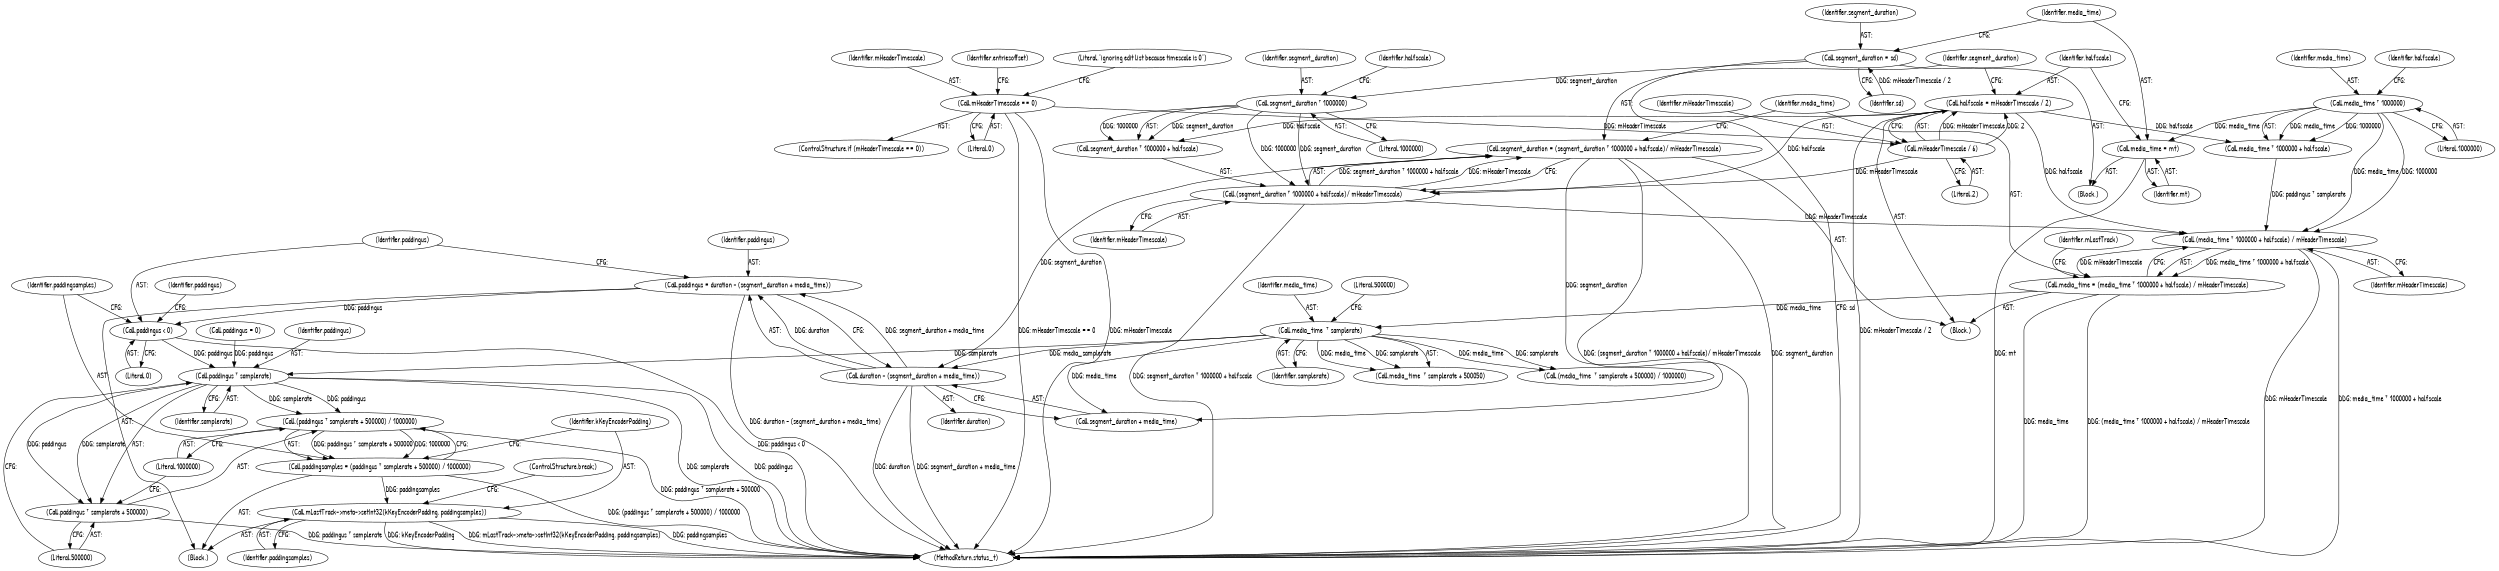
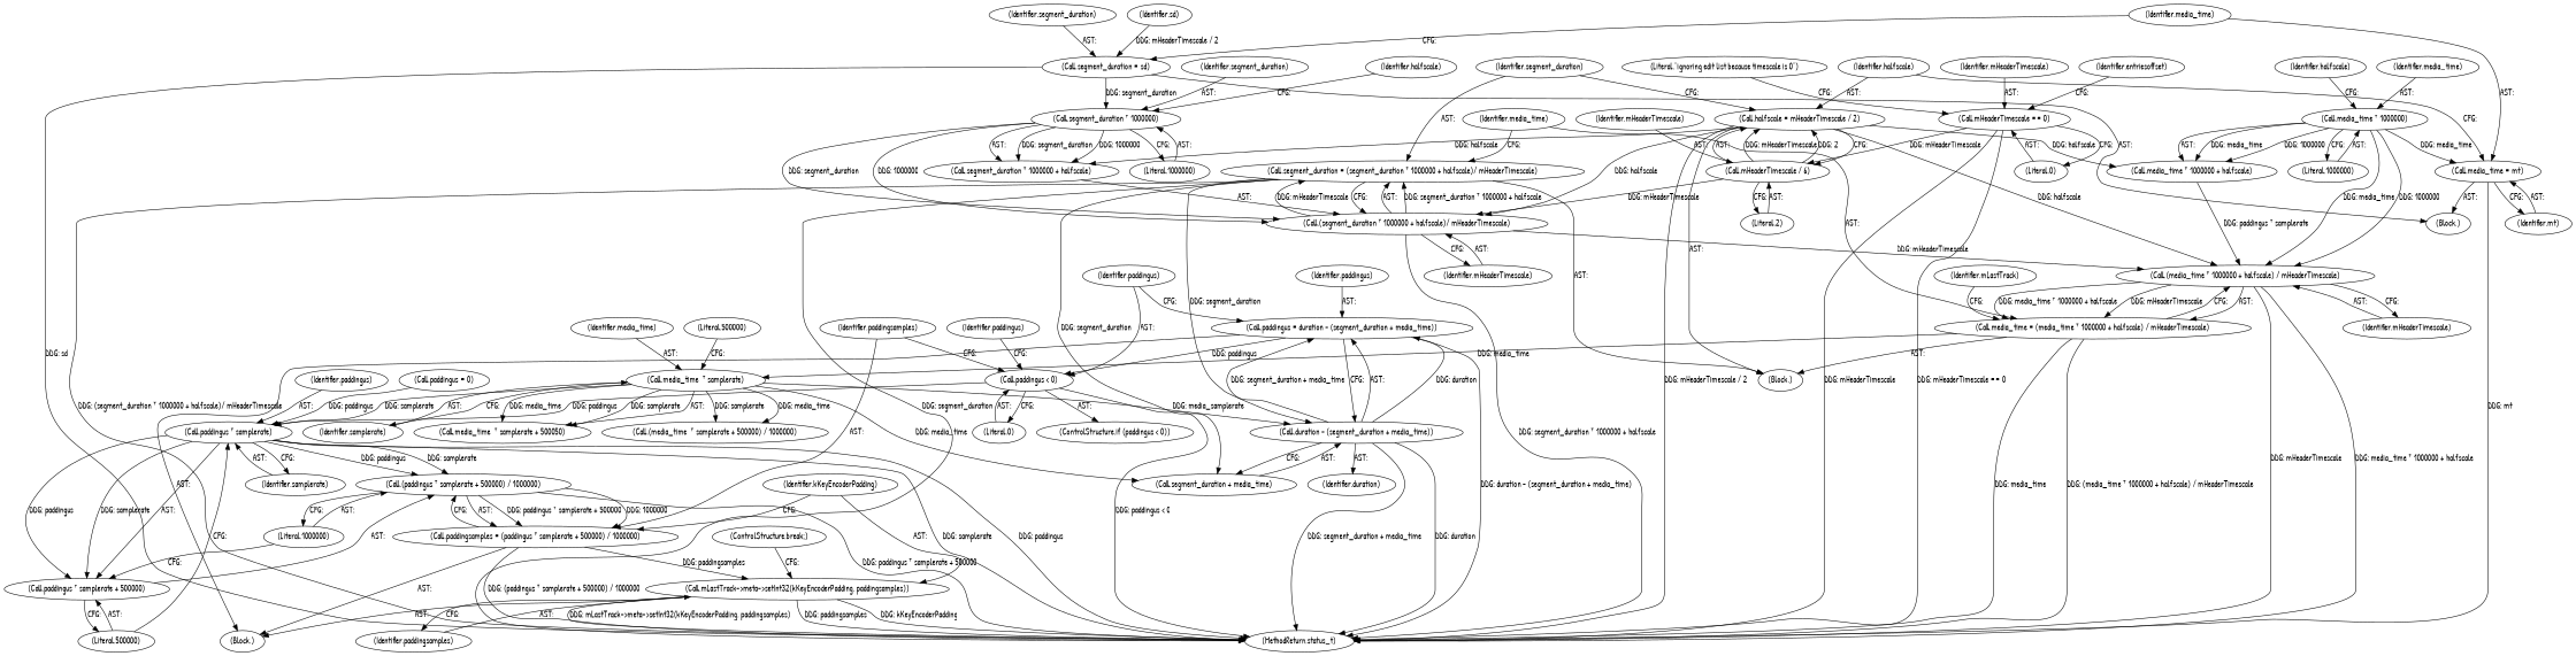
  digraph {
    fontname="Patrick Hand"
    node [fontname="Patrick Hand"]
    edge [fontname="Patrick Hand"]
    n1 [label="(Call,paddingus = duration - (segment_duration + media_time))"]
    n2 [label="(Call,duration - (segment_duration + media_time))"]
    n3 [label="(Call,paddingus < 0)"]
    n4 [label="(Block,)"]
    n5 [label="(MethodReturn,status_t)"]
    n6 [label="(Call,segment_duration + media_time)"]
    n7 [label="(Identifier,duration)"]
    n8 [label="(Call,paddingus * samplerate)"]
+   n9 [label="(ControlStructure,if (paddingus < 0))"]
    n10 [label="(Literal,0)"]
    n11 [label="(Call,segment_duration = (segment_duration * 1000000 + halfscale)/ mHeaderTimescale)"]
    n12 [label="(Call,(segment_duration * 1000000 + halfscale)/ mHeaderTimescale)"]
    n13 [label="(Block,)"]
    n14 [label="(Call,(media_time * 1000000 + halfscale) / mHeaderTimescale)"]
    n15 [label="(Identifier,mHeaderTimescale)"]
    n16 [label="(Call,media_time = (media_time * 1000000 + halfscale) / mHeaderTimescale)"]
    n17 [label="(Identifier,mHeaderTimescale)"]
    n18 [label="(Call,segment_duration * 1000000)"]
    n19 [label="(Literal,1000000)"]
    n20 [label="(Call,segment_duration * 1000000 + halfscale)"]
    n21 [label="(Call,segment_duration = sd)"]
    n22 [label="(Block,)"]
    n23 [label="(Identifier,sd)"]
    n24 [label="(Call,halfscale = mHeaderTimescale / 2)"]
    n25 [label="(Call,mHeaderTimescale / 6)"]
    n26 [label="(Call,media_time * 1000000 + halfscale)"]
    n27 [label="(Literal,2)"]
    n28 [label="(Call,mHeaderTimescale == 0)"]
    n29 [label="(Literal,0)"]
-   n30 [label="(ControlStructure,if (mHeaderTimescale == 0))"]
    n31 [label="(Call,media_time  * samplerate)"]
    n32 [label="(Identifier,samplerate)"]
    n33 [label="(Call,media_time  * samplerate + 500050)"]
    n34 [label="(Call,(media_time  * samplerate + 500000) / 1000000)"]
    n35 [label="(Call,(paddingus * samplerate + 500000) / 1000000)"]
    n36 [label="(Call,paddingus * samplerate + 500000)"]
    n37 [label="(Identifier,samplerate)"]
    n38 [label="(Call,media_time * 1000000)"]
    n39 [label="(Literal,1000000)"]
    n40 [label="(Call,media_time = mt)"]
    n41 [label="(Identifier,mt)"]
    n42 [label="(Call,paddingsamples = (paddingus * samplerate + 500000) / 1000000)"]
    n43 [label="(Literal,1000000)"]
    n44 [label="(Literal,500000)"]
    n45 [label="(Call,mLastTrack->meta->setInt32(kKeyEncoderPadding, paddingsamples))"]
    n46 [label="(Identifier,paddingsamples)"]
    n47 [label="(Identifier,segment_duration)"]
    n48 [label="(Identifier,paddingus)"]
    n49 [label="(Identifier,paddingus)"]
    n50 [label="(Identifier,media_time)"]
    n51 [label="(Identifier,segment_duration)"]
    n52 [label="(Identifier,halfscale)"]
    n53 [label="(Identifier,media_time)"]
    n54 [label="(Call,paddingus = 0)"]
    n55 [label="(Identifier,paddingsamples)"]
    n56 [label="(Identifier,media_time)"]
    n57 [label="(ControlStructure,break;)"]
    n58 [label="(Identifier,entriesoffset)"]
    n59 [label="(Identifier,mHeaderTimescale)"]
    n60 [label="(Identifier,mLastTrack)"]
    n61 [label="(Literal,500000)"]
    n62 [label="(Identifier,paddingus)"]
    n63 [label="(Literal,\"ignoring edit list because timescale is 0\")"]
    n64 [label="(Identifier,halfscale)"]
    n65 [label="(Identifier,kKeyEncoderPadding)"]
    n66 [label="(Identifier,paddingus)"]
    n67 [label="(Identifier,mHeaderTimescale)"]
    n68 [label="(Identifier,segment_duration)"]
    n69 [label="(Identifier,halfscale)"]
    n70 [label="(Identifier,media_time)"]
    n1 -> n2 [label="CFG: "]
    n1 -> n3 [label="DDG: paddingus"]
    n1 -> n4 [label="AST: "]
    n1 -> n5 [label="DDG: duration - (segment_duration + media_time)"]
    n2 -> n1 [label="AST: "]
    n2 -> n1 [label="DDG: duration"]
    n2 -> n1 [label="DDG: segment_duration + media_time"]
    n2 -> n5 [label="DDG: segment_duration + media_time"]
    n2 -> n5 [label="DDG: duration"]
    n2 -> n6 [label="CFG: "]
    n2 -> n7 [label="AST: "]
    n3 -> n5 [label="DDG: paddingus < 0"]
    n3 -> n8 [label="DDG: paddingus"]
+   n3 -> n9 [label="AST: "]
    n3 -> n10 [label="CFG: "]
    n6 -> n2 [label="AST: "]
    n8 -> n5 [label="DDG: paddingus"]
    n8 -> n5 [label="DDG: samplerate"]
    n8 -> n35 [label="DDG: paddingus"]
    n8 -> n35 [label="DDG: samplerate"]
    n8 -> n36 [label="AST: "]
    n8 -> n36 [label="DDG: paddingus"]
    n8 -> n36 [label="DDG: samplerate"]
    n8 -> n37 [label="CFG: "]
    n10 -> n3 [label="AST: "]
    n11 -> n2 [label="DDG: segment_duration"]
    n11 -> n5 [label="DDG: (segment_duration * 1000000 + halfscale)/ mHeaderTimescale"]
    n11 -> n5 [label="DDG: segment_duration"]
    n11 -> n6 [label="DDG: segment_duration"]
    n11 -> n12 [label="CFG: "]
    n11 -> n13 [label="AST: "]
    n12 -> n5 [label="DDG: segment_duration * 1000000 + halfscale"]
    n12 -> n11 [label="AST: "]
    n12 -> n11 [label="DDG: segment_duration * 1000000 + halfscale"]
    n12 -> n11 [label="DDG: mHeaderTimescale"]
    n12 -> n14 [label="DDG: mHeaderTimescale"]
    n12 -> n15 [label="CFG: "]
    n14 -> n5 [label="DDG: mHeaderTimescale"]
    n14 -> n5 [label="DDG: media_time * 1000000 + halfscale"]
    n14 -> n16 [label="AST: "]
    n14 -> n16 [label="DDG: media_time * 1000000 + halfscale"]
    n14 -> n16 [label="DDG: mHeaderTimescale"]
    n14 -> n17 [label="CFG: "]
    n15 -> n12 [label="AST: "]
    n16 -> n5 [label="DDG: media_time"]
    n16 -> n5 [label="DDG: (media_time * 1000000 + halfscale) / mHeaderTimescale"]
    n16 -> n13 [label="AST: "]
    n16 -> n14 [label="CFG: "]
    n16 -> n31 [label="DDG: media_time"]
    n17 -> n14 [label="AST: "]
    n18 -> n12 [label="DDG: segment_duration"]
    n18 -> n12 [label="DDG: 1000000"]
    n18 -> n19 [label="CFG: "]
    n18 -> n20 [label="AST: "]
    n18 -> n20 [label="DDG: segment_duration"]
    n18 -> n20 [label="DDG: 1000000"]
    n19 -> n18 [label="AST: "]
    n20 -> n12 [label="AST: "]
-   n21 -> n5 [label="CFG: sd"]
+   n21 -> n5 [label="DDG: sd"]
    n21 -> n18 [label="DDG: segment_duration"]
    n21 -> n22 [label="AST: "]
-   n21 -> n23 [label="CFG: "]
    n23 -> n21 [label="DDG: mHeaderTimescale / 2"]
    n24 -> n5 [label="DDG: mHeaderTimescale / 2"]
    n24 -> n12 [label="DDG: halfscale"]
    n24 -> n13 [label="AST: "]
    n24 -> n14 [label="DDG: halfscale"]
    n24 -> n20 [label="DDG: halfscale"]
    n24 -> n25 [label="CFG: "]
    n24 -> n26 [label="DDG: halfscale"]
    n25 -> n12 [label="DDG: mHeaderTimescale"]
    n25 -> n24 [label="AST: "]
    n25 -> n24 [label="DDG: mHeaderTimescale"]
    n25 -> n24 [label="DDG: 2"]
    n25 -> n27 [label="CFG: "]
    n26 -> n14 [label="DDG: paddingus * samplerate"]
    n27 -> n25 [label="AST: "]
    n28 -> n5 [label="DDG: mHeaderTimescale"]
    n28 -> n5 [label="DDG: mHeaderTimescale == 0"]
    n28 -> n25 [label="DDG: mHeaderTimescale"]
    n28 -> n29 [label="CFG: "]
-   n28 -> n30 [label="AST: "]
    n29 -> n28 [label="AST: "]
    n31 -> n2 [label="DDG: media_samplerate"]
    n31 -> n6 [label="DDG: media_time"]
    n31 -> n8 [label="DDG: samplerate"]
    n31 -> n32 [label="CFG: "]
    n31 -> n33 [label="AST: "]
    n31 -> n33 [label="DDG: media_time"]
    n31 -> n33 [label="DDG: samplerate"]
    n31 -> n34 [label="DDG: media_time"]
    n31 -> n34 [label="DDG: samplerate"]
    n32 -> n31 [label="AST: "]
    n35 -> n5 [label="DDG: paddingus * samplerate + 500000"]
    n35 -> n42 [label="AST: "]
    n35 -> n42 [label="DDG: paddingus * samplerate + 500000"]
    n35 -> n42 [label="DDG: 1000000"]
    n35 -> n43 [label="CFG: "]
-   n36 -> n5 [label="DDG: paddingus * samplerate"]
    n36 -> n35 [label="AST: "]
    n36 -> n44 [label="CFG: "]
    n37 -> n8 [label="AST: "]
    n38 -> n14 [label="DDG: media_time"]
    n38 -> n14 [label="DDG: 1000000"]
    n38 -> n26 [label="AST: "]
    n38 -> n26 [label="DDG: media_time"]
    n38 -> n26 [label="DDG: 1000000"]
    n38 -> n39 [label="CFG: "]
    n38 -> n40 [label="DDG: media_time"]
    n39 -> n38 [label="AST: "]
    n40 -> n5 [label="DDG: mt"]
    n40 -> n22 [label="AST: "]
-   n40 -> n41 [label="AST: "]
+   n40 -> n41 [label="CFG: "]
    n41 -> n40 [label="AST: "]
    n42 -> n4 [label="AST: "]
    n42 -> n5 [label="DDG: (paddingus * samplerate + 500000) / 1000000"]
    n42 -> n35 [label="CFG: "]
    n42 -> n45 [label="DDG: paddingsamples"]
    n43 -> n35 [label="AST: "]
    n43 -> n36 [label="CFG: "]
    n44 -> n8 [label="CFG: "]
    n44 -> n36 [label="AST: "]
    n45 -> n4 [label="AST: "]
    n45 -> n5 [label="DDG: mLastTrack->meta->setInt32(kKeyEncoderPadding, paddingsamples)"]
    n45 -> n5 [label="DDG: paddingsamples"]
    n45 -> n5 [label="DDG: kKeyEncoderPadding"]
    n45 -> n46 [label="CFG: "]
    n46 -> n45 [label="AST: "]
    n47 -> n11 [label="AST: "]
    n47 -> n24 [label="CFG: "]
    n48 -> n1 [label="AST: "]
    n49 -> n1 [label="CFG: "]
    n49 -> n3 [label="AST: "]
    n50 -> n11 [label="CFG: "]
    n50 -> n16 [label="AST: "]
    n51 -> n18 [label="AST: "]
    n52 -> n18 [label="CFG: "]
    n53 -> n31 [label="AST: "]
    n54 -> n8 [label="DDG: paddingus"]
    n55 -> n3 [label="CFG: "]
    n55 -> n42 [label="AST: "]
    n56 -> n38 [label="AST: "]
    n57 -> n45 [label="CFG: "]
    n58 -> n28 [label="CFG: "]
    n59 -> n25 [label="AST: "]
    n60 -> n16 [label="CFG: "]
    n61 -> n31 [label="CFG: "]
    n62 -> n3 [label="CFG: "]
    n63 -> n28 [label="CFG: "]
    n64 -> n38 [label="CFG: "]
    n65 -> n42 [label="CFG: "]
    n65 -> n45 [label="AST: "]
    n66 -> n8 [label="AST: "]
    n67 -> n28 [label="AST: "]
    n68 -> n21 [label="AST: "]
    n69 -> n24 [label="AST: "]
    n69 -> n40 [label="CFG: "]
    n70 -> n21 [label="CFG: "]
    n70 -> n40 [label="AST: "]
  }
